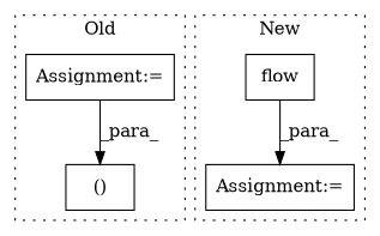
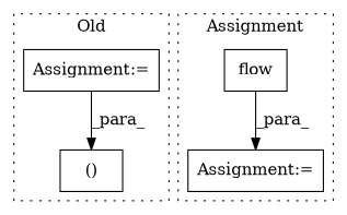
  digraph {
    node [a=7 l=1 shape=box]
    n1 [a=106 l=65 label="()" s=1509]
    n2 [label="Assignment:=" s=766]
    n3 [a=32 l="5,1" label=flow s="1091,1121"]
    n4 [label="Assignment:=" s=1082]
    subgraph cluster_1 {
      label=Old
      style=dotted
      n1
      n2
    }
    subgraph cluster_2 {
-     label=New
+     label=Assignment
      style=dotted
      n3
      n4
    }
    n2 -> n1 [label=_para_]
    n3 -> n4 [label=_para_]
  }
